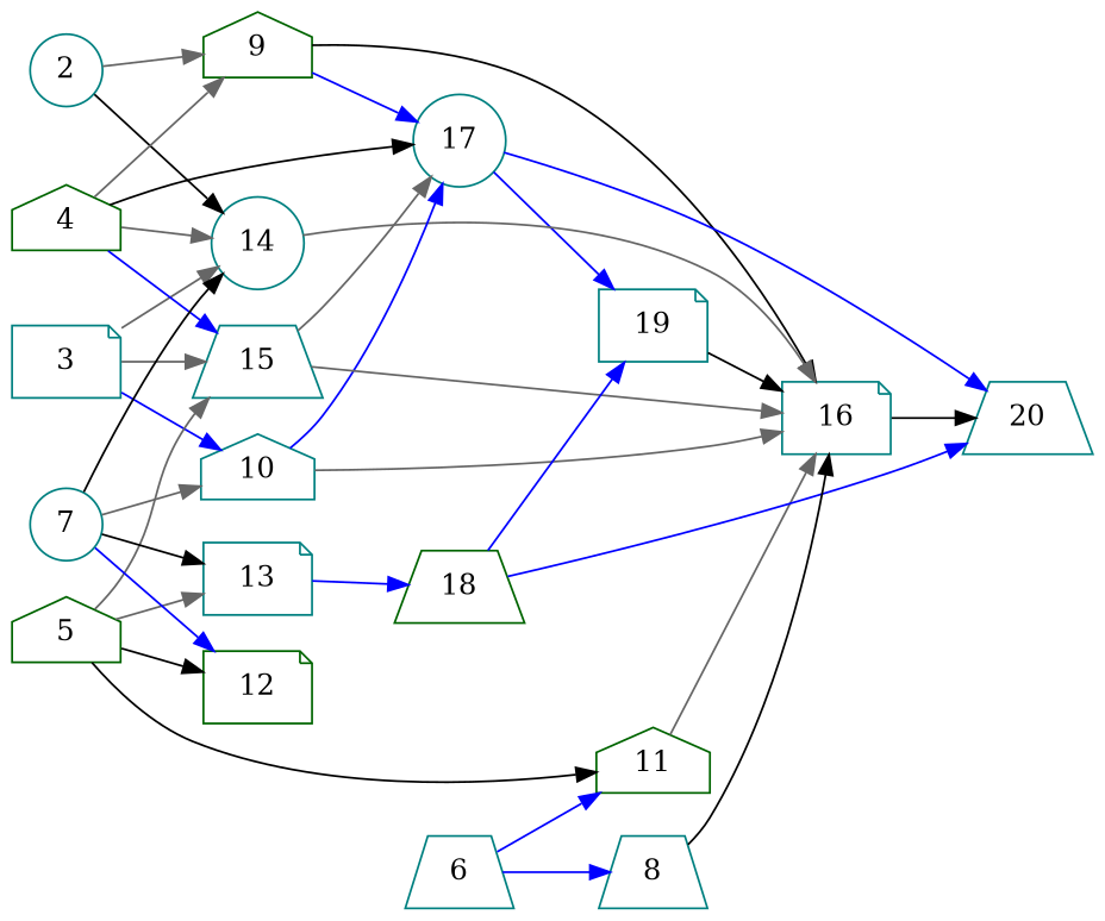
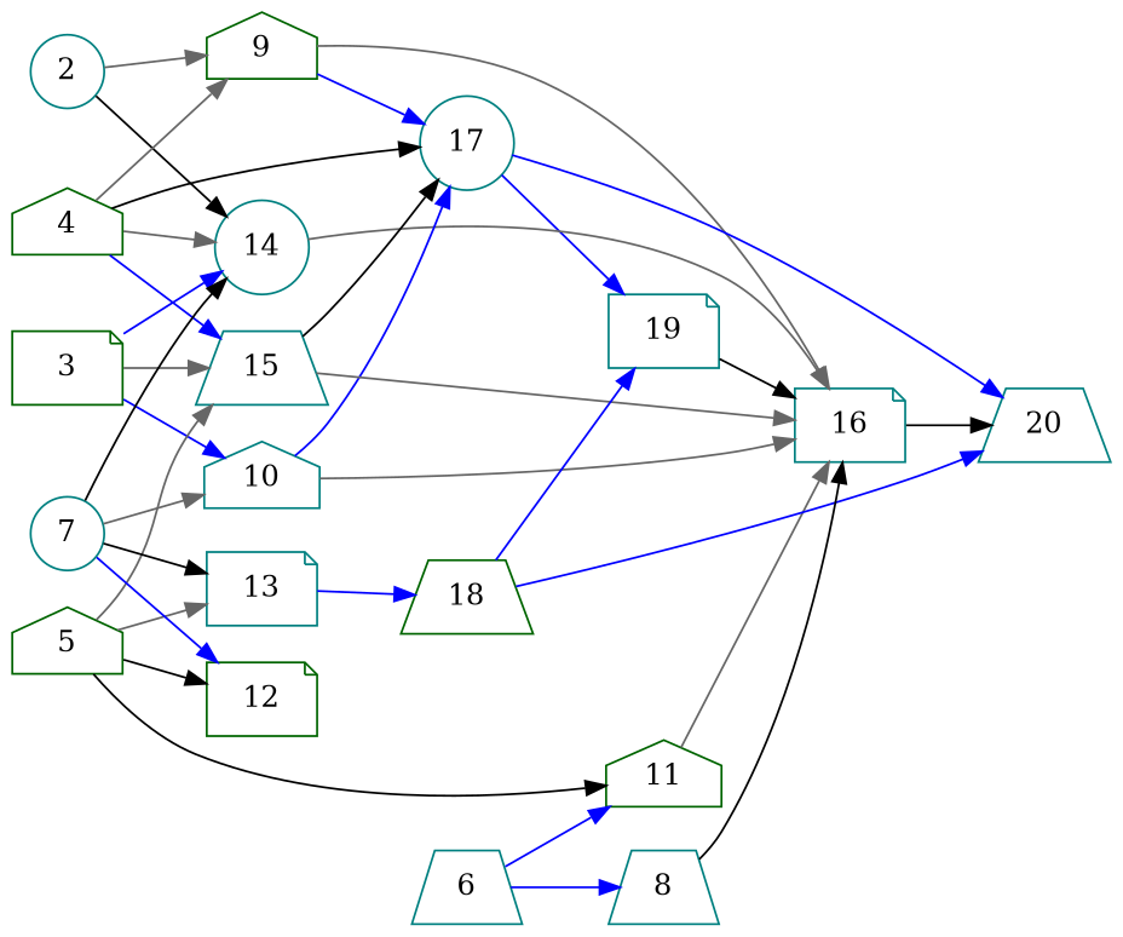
  digraph {
    rankdir=LR
    node [alpha=0.12 color=teal shape=house]
    edge [color=gray40]
    9 [alpha=0.14 color=darkgreen expect_size=23038976]
    16 [alpha=0.17 expect_size=46352384 shape=note]
    17 [alpha=0.11 expect_size=11125760 shape=circle]
    12 [alpha=0.18 color=darkgreen expect_size=39917568 shape=note]
    20 [alpha=0.20 expect_size=29162496 shape=trapezium]
    19 [alpha=0.07 expect_size=44447744 shape=note]
    2 [expect_size=15686656 shape=circle]
    14 [alpha=0.08 expect_size=37224448 shape=circle]
-   3 [alpha=0.07 expect_size=34582528 shape=note]
+   3 [alpha=0.07 color=darkgreen expect_size=34582528 shape=note]
    10 [alpha=0.14 expect_size=12231680]
    15 [alpha=0.15 expect_size=28423168 shape=trapezium]
    4 [alpha=0.16 color=darkgreen expect_size=10214400]
    5 [alpha=0.08 color=darkgreen expect_size=15811584]
    11 [color=darkgreen expect_size=47814656]
    13 [alpha=0.09 expect_size=20144128 shape=note]
    18 [alpha=0.13 color=darkgreen expect_size=17225728 shape=trapezium]
    6 [alpha=0.05 expect_size=45711360 shape=trapezium]
    8 [expect_size=35889152 shape=trapezium]
    7 [alpha=0.03 expect_size=23611392 shape=circle]
-   9 -> 16 [color=black]
+   9 -> 16
    9 -> 17 [color=blue]
    16 -> 20 [color=black]
    17 -> 20 [color=blue]
    17 -> 19 [color=blue]
    19 -> 16 [color=black]
    2 -> 9
    2 -> 14 [color=black]
    14 -> 16
-   3 -> 14
+   3 -> 14 [color=blue]
    3 -> 10 [color=blue]
    3 -> 15
    10 -> 16
    10 -> 17 [color=blue]
    15 -> 16
-   15 -> 17
+   15 -> 17 [color=black]
    4 -> 9
    4 -> 17 [color=black]
    4 -> 14
    4 -> 15 [color=blue]
    5 -> 12 [color=black]
    5 -> 15
    5 -> 11 [color=black]
    5 -> 13
    11 -> 16
    13 -> 18 [color=blue]
    18 -> 20 [color=blue]
    18 -> 19 [color=blue]
    6 -> 11 [color=blue]
    6 -> 8 [color=blue]
    8 -> 16 [color=black]
    7 -> 12 [color=blue]
    7 -> 14 [color=black]
    7 -> 10
    7 -> 13 [color=black]
  }
